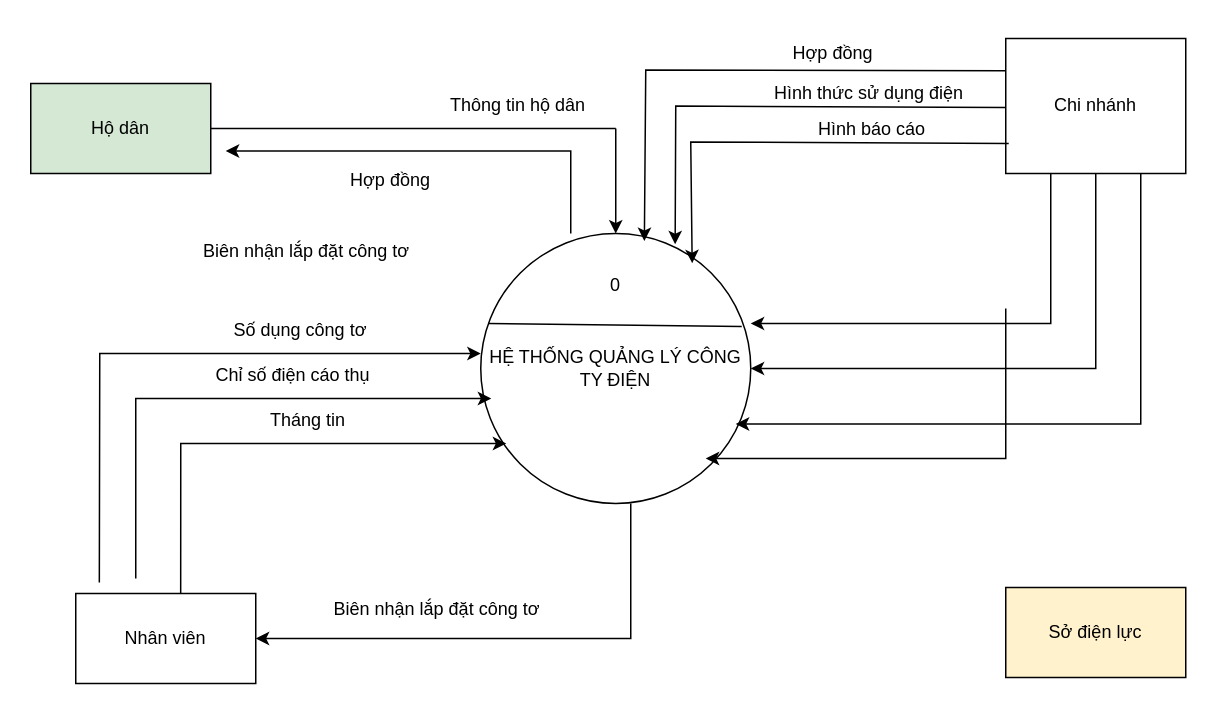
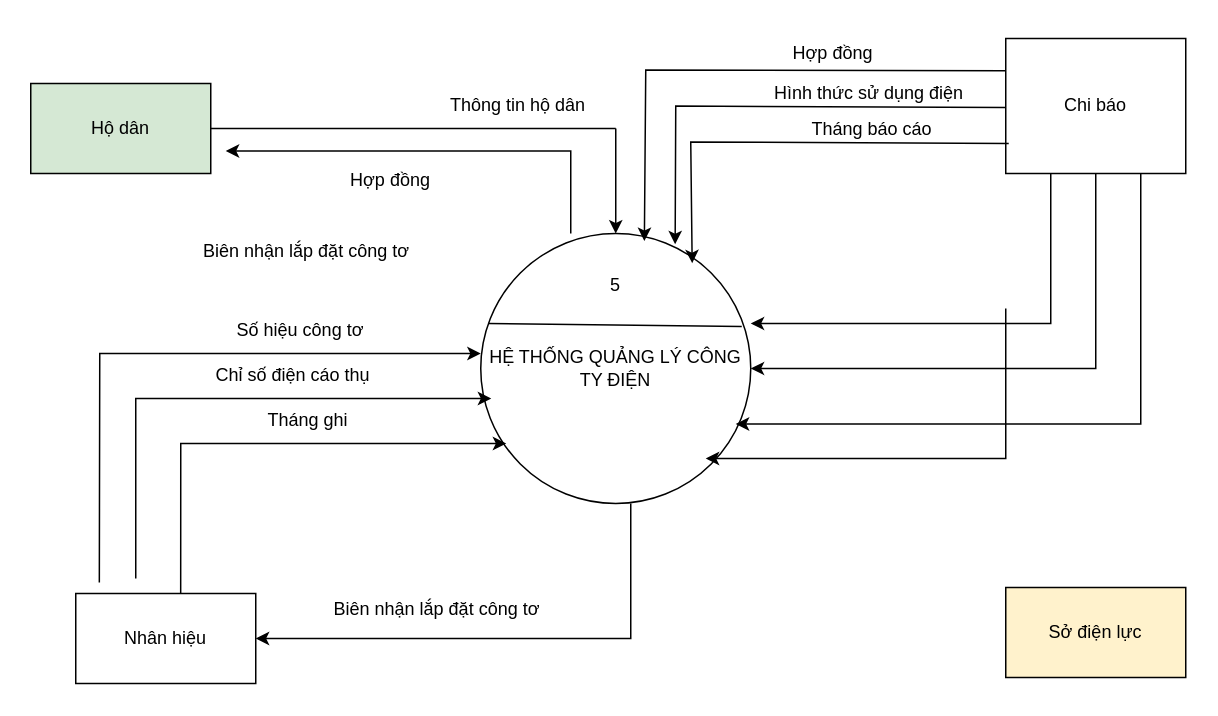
  <mxCell id="0" />
  <mxCell id="1" parent="0" />
  <mxCell id="2" value="" style="group" vertex="1" connectable="0" parent="1"><mxGeometry x="320" y="155" width="180" height="180" as="geometry" /></mxCell>
  <mxCell id="3" value="HỆ THỐNG QUẢNG LÝ CÔNG TY ĐIỆN" style="ellipse;whiteSpace=wrap;html=1;aspect=fixed;" vertex="1" parent="2"><mxGeometry width="180" height="180" as="geometry" /></mxCell>
  <mxCell id="4" value="" style="endArrow=none;html=1;rounded=0;" edge="1" parent="2"><mxGeometry width="50" height="50" relative="1" as="geometry"><mxPoint x="5" y="60" as="sourcePoint" /><mxPoint x="174" y="62" as="targetPoint" /></mxGeometry></mxCell>
- <mxCell id="5" value="0" style="text;html=1;align=center;verticalAlign=middle;whiteSpace=wrap;rounded=0;" vertex="1" parent="2"><mxGeometry x="60" y="20" width="60" height="30" as="geometry" /></mxCell>
+ <mxCell id="5" value="5" style="text;html=1;align=center;verticalAlign=middle;whiteSpace=wrap;rounded=0;" vertex="1" parent="2"><mxGeometry x="60" y="20" width="60" height="30" as="geometry" /></mxCell>
  <mxCell id="6" value="" style="endArrow=classic;html=1;rounded=0;entryX=1;entryY=0.5;entryDx=0;entryDy=0;" edge="1" parent="2" target="8"><mxGeometry width="50" height="50" relative="1" as="geometry"><mxPoint x="100" y="180" as="sourcePoint" /><mxPoint x="150" y="130" as="targetPoint" /><Array as="points"><mxPoint x="100" y="270" /></Array></mxGeometry></mxCell>
  <mxCell id="7" value="Hộ dân" style="rounded=0;whiteSpace=wrap;html=1;fillColor=#d5e8d4;" vertex="1" parent="1"><mxGeometry y="55" width="120" height="60" as="geometry" x="20" /></mxCell>
- <mxCell id="8" value="Nhân viên" style="rounded=0;whiteSpace=wrap;html=1;" vertex="1" parent="1"><mxGeometry x="50" y="395" width="120" height="60" as="geometry" /></mxCell>
- <mxCell id="9" value="Chi nhánh" style="rounded=0;whiteSpace=wrap;html=1;" vertex="1" parent="1"><mxGeometry x="670" y="25" width="120" height="90" as="geometry" /></mxCell>
+ <mxCell id="8" value="Nhân hiệu" style="rounded=0;whiteSpace=wrap;html=1;" vertex="1" parent="1"><mxGeometry x="50" y="395" width="120" height="60" as="geometry" /></mxCell>
+ <mxCell id="9" value="Chi báo" style="rounded=0;whiteSpace=wrap;html=1;" vertex="1" parent="1"><mxGeometry x="670" y="25" width="120" height="90" as="geometry" /></mxCell>
  <mxCell id="10" value="Sở điện lực" style="rounded=0;whiteSpace=wrap;html=1;fillColor=#fff2cc;" vertex="1" parent="1"><mxGeometry x="670" y="391" width="120" height="60" as="geometry" /></mxCell>
  <mxCell id="11" value="Thông tin hộ dân" style="text;html=1;align=center;verticalAlign=middle;whiteSpace=wrap;rounded=0;" vertex="1" parent="1"><mxGeometry x="295" y="55" width="100" height="30" as="geometry" /></mxCell>
  <mxCell id="12" value="" style="group" vertex="1" connectable="0" parent="1"><mxGeometry x="410" y="85" height="70" as="geometry" /></mxCell>
  <mxCell id="13" value="" style="group" vertex="1" connectable="0" parent="12"><mxGeometry height="70" as="geometry" /></mxCell>
  <mxCell id="14" value="" style="endArrow=none;html=1;rounded=0;exitX=1;exitY=0.5;exitDx=0;exitDy=0;" edge="1" parent="13" source="7"><mxGeometry width="50" height="50" relative="1" as="geometry"><mxPoint x="-140" as="sourcePoint" /><mxPoint as="targetPoint" /></mxGeometry></mxCell>
  <mxCell id="15" value="" style="endArrow=classic;html=1;rounded=0;" edge="1" parent="13"><mxGeometry width="50" height="50" relative="1" as="geometry"><mxPoint as="sourcePoint" /><mxPoint y="70" as="targetPoint" /></mxGeometry></mxCell>
  <mxCell id="16" value="" style="endArrow=classic;html=1;rounded=0;" edge="1" parent="1"><mxGeometry width="50" height="50" relative="1" as="geometry"><mxPoint x="380" y="155" as="sourcePoint" /><mxPoint x="150" y="100" as="targetPoint" /><Array as="points"><mxPoint x="380" y="100" /></Array></mxGeometry></mxCell>
  <mxCell id="17" value="Hợp đồng" style="text;html=1;align=center;verticalAlign=middle;whiteSpace=wrap;rounded=0;" vertex="1" parent="1"><mxGeometry x="230" y="105" width="60" height="30" as="geometry" /></mxCell>
  <mxCell id="18" value="Biên nhận lắp đặt công tơ" style="text;html=1;align=center;verticalAlign=middle;whiteSpace=wrap;rounded=0;" vertex="1" parent="1"><mxGeometry x="124" y="152" width="160" height="30" as="geometry" /></mxCell>
  <mxCell id="19" value="" style="endArrow=classic;html=1;rounded=0;entryX=0;entryY=0.5;entryDx=0;entryDy=0;exitX=0.131;exitY=0.045;exitDx=0;exitDy=0;exitPerimeter=0;" edge="1" parent="1"><mxGeometry width="50" height="50" relative="1" as="geometry"><mxPoint x="65.72" y="387.7" as="sourcePoint" /><mxPoint x="320" y="235" as="targetPoint" /><Array as="points"><mxPoint x="66" y="235" /></Array></mxGeometry></mxCell>
- <mxCell id="20" value="Số dụng công tơ" style="text;html=1;align=center;verticalAlign=middle;whiteSpace=wrap;rounded=0;" vertex="1" parent="1"><mxGeometry x="150" y="205" width="100" height="30" as="geometry" /></mxCell>
+ <mxCell id="20" value="Số hiệu công tơ" style="text;html=1;align=center;verticalAlign=middle;whiteSpace=wrap;rounded=0;" vertex="1" parent="1"><mxGeometry x="150" y="205" width="100" height="30" as="geometry" /></mxCell>
  <mxCell id="21" value="" style="endArrow=classic;html=1;rounded=0;entryX=0;entryY=0.5;entryDx=0;entryDy=0;" edge="1" parent="1"><mxGeometry width="50" height="50" relative="1" as="geometry"><mxPoint x="90" y="385" as="sourcePoint" /><mxPoint x="327" y="265" as="targetPoint" /><Array as="points"><mxPoint x="90" y="265" /></Array></mxGeometry></mxCell>
  <mxCell id="22" value="Chỉ số điện cáo thụ" style="text;html=1;align=center;verticalAlign=middle;whiteSpace=wrap;rounded=0;" vertex="1" parent="1"><mxGeometry x="140" y="235" width="110" height="30" as="geometry" /></mxCell>
  <mxCell id="23" value="" style="endArrow=classic;html=1;rounded=0;entryX=0;entryY=0.5;entryDx=0;entryDy=0;exitX=0.583;exitY=0;exitDx=0;exitDy=0;exitPerimeter=0;" edge="1" parent="1" source="8"><mxGeometry width="50" height="50" relative="1" as="geometry"><mxPoint x="100" y="415" as="sourcePoint" /><mxPoint x="337" y="295" as="targetPoint" /><Array as="points"><mxPoint x="120" y="295" /></Array></mxGeometry></mxCell>
- <mxCell id="24" value="Tháng tin" style="text;html=1;align=center;verticalAlign=middle;whiteSpace=wrap;rounded=0;" vertex="1" parent="1"><mxGeometry x="150" y="265" width="110" height="30" as="geometry" /></mxCell>
+ <mxCell id="24" value="Tháng ghi" style="text;html=1;align=center;verticalAlign=middle;whiteSpace=wrap;rounded=0;" vertex="1" parent="1"><mxGeometry x="150" y="265" width="110" height="30" as="geometry" /></mxCell>
  <mxCell id="25" value="Biên nhận lắp đặt công tơ" style="text;html=1;align=center;verticalAlign=middle;whiteSpace=wrap;rounded=0;" vertex="1" parent="1"><mxGeometry x="221" y="391" width="140" height="30" as="geometry" /></mxCell>
  <mxCell id="26" value="" style="endArrow=classic;html=1;rounded=0;exitX=0;exitY=0;exitDx=0;exitDy=0;entryX=0.72;entryY=0.04;entryDx=0;entryDy=0;entryPerimeter=0;" edge="1" parent="1" target="3"><mxGeometry width="50" height="50" relative="1" as="geometry"><mxPoint x="670" y="71" as="sourcePoint" /><mxPoint x="404" y="5" as="targetPoint" /><Array as="points"><mxPoint x="450" y="70" /></Array></mxGeometry></mxCell>
  <mxCell id="27" value="Hình thức sử dụng điện" style="text;html=1;align=center;verticalAlign=middle;whiteSpace=wrap;rounded=0;" vertex="1" parent="1"><mxGeometry x="514" y="47" width="130" height="30" as="geometry" /></mxCell>
  <mxCell id="28" value="" style="endArrow=classic;html=1;rounded=0;exitX=0;exitY=0;exitDx=0;exitDy=0;entryX=0.783;entryY=0.11;entryDx=0;entryDy=0;entryPerimeter=0;" edge="1" parent="1" target="3"><mxGeometry width="50" height="50" relative="1" as="geometry"><mxPoint x="672" y="95" as="sourcePoint" /><mxPoint x="452" y="186" as="targetPoint" /><Array as="points"><mxPoint x="460" y="94" /></Array></mxGeometry></mxCell>
- <mxCell id="29" value="Hình báo cáo" style="text;html=1;align=center;verticalAlign=middle;whiteSpace=wrap;rounded=0;" vertex="1" parent="1"><mxGeometry x="516" y="71" width="130" height="30" as="geometry" /></mxCell>
+ <mxCell id="29" value="Tháng báo cáo" style="text;html=1;align=center;verticalAlign=middle;whiteSpace=wrap;rounded=0;" vertex="1" parent="1"><mxGeometry x="516" y="71" width="130" height="30" as="geometry" /></mxCell>
  <mxCell id="30" value="" style="endArrow=classic;html=1;rounded=0;exitX=0;exitY=0;exitDx=0;exitDy=0;entryX=0.606;entryY=0.028;entryDx=0;entryDy=0;entryPerimeter=0;" edge="1" parent="1" target="3"><mxGeometry width="50" height="50" relative="1" as="geometry"><mxPoint x="670" y="46.5" as="sourcePoint" /><mxPoint x="459" y="126.5" as="targetPoint" /><Array as="points"><mxPoint x="430" y="46" /></Array></mxGeometry></mxCell>
  <mxCell id="31" value="Hợp đồng" style="text;html=1;align=center;verticalAlign=middle;whiteSpace=wrap;rounded=0;" vertex="1" parent="1"><mxGeometry x="490" y="20" width="130" height="30" as="geometry" /></mxCell>
  <mxCell id="32" value="" style="endArrow=classic;html=1;rounded=0;exitX=0.25;exitY=1;exitDx=0;exitDy=0;" edge="1" parent="1" source="9"><mxGeometry width="50" height="50" relative="1" as="geometry"><mxPoint x="450" y="115" as="sourcePoint" /><mxPoint x="500" y="215" as="targetPoint" /><Array as="points"><mxPoint x="700" y="215" /></Array></mxGeometry></mxCell>
  <mxCell id="33" value="" style="endArrow=classic;html=1;rounded=0;exitX=0.5;exitY=1;exitDx=0;exitDy=0;" edge="1" parent="1" source="9"><mxGeometry width="50" height="50" relative="1" as="geometry"><mxPoint x="700" y="145" as="sourcePoint" /><mxPoint x="500" y="245" as="targetPoint" /><Array as="points"><mxPoint x="730" y="245" /></Array></mxGeometry></mxCell>
  <mxCell id="34" value="" style="endArrow=classic;html=1;rounded=0;exitX=0.75;exitY=1;exitDx=0;exitDy=0;" edge="1" parent="1" source="9"><mxGeometry width="50" height="50" relative="1" as="geometry"><mxPoint x="690" y="182" as="sourcePoint" /><mxPoint x="490" y="282" as="targetPoint" /><Array as="points"><mxPoint x="760" y="282" /></Array></mxGeometry></mxCell>
  <mxCell id="35" value="" style="endArrow=classic;html=1;rounded=0;exitX=0.25;exitY=1;exitDx=0;exitDy=0;" edge="1" parent="1"><mxGeometry width="50" height="50" relative="1" as="geometry"><mxPoint x="670" y="205" as="sourcePoint" /><mxPoint x="470" y="305" as="targetPoint" /><Array as="points"><mxPoint x="670" y="305" /></Array></mxGeometry></mxCell>
